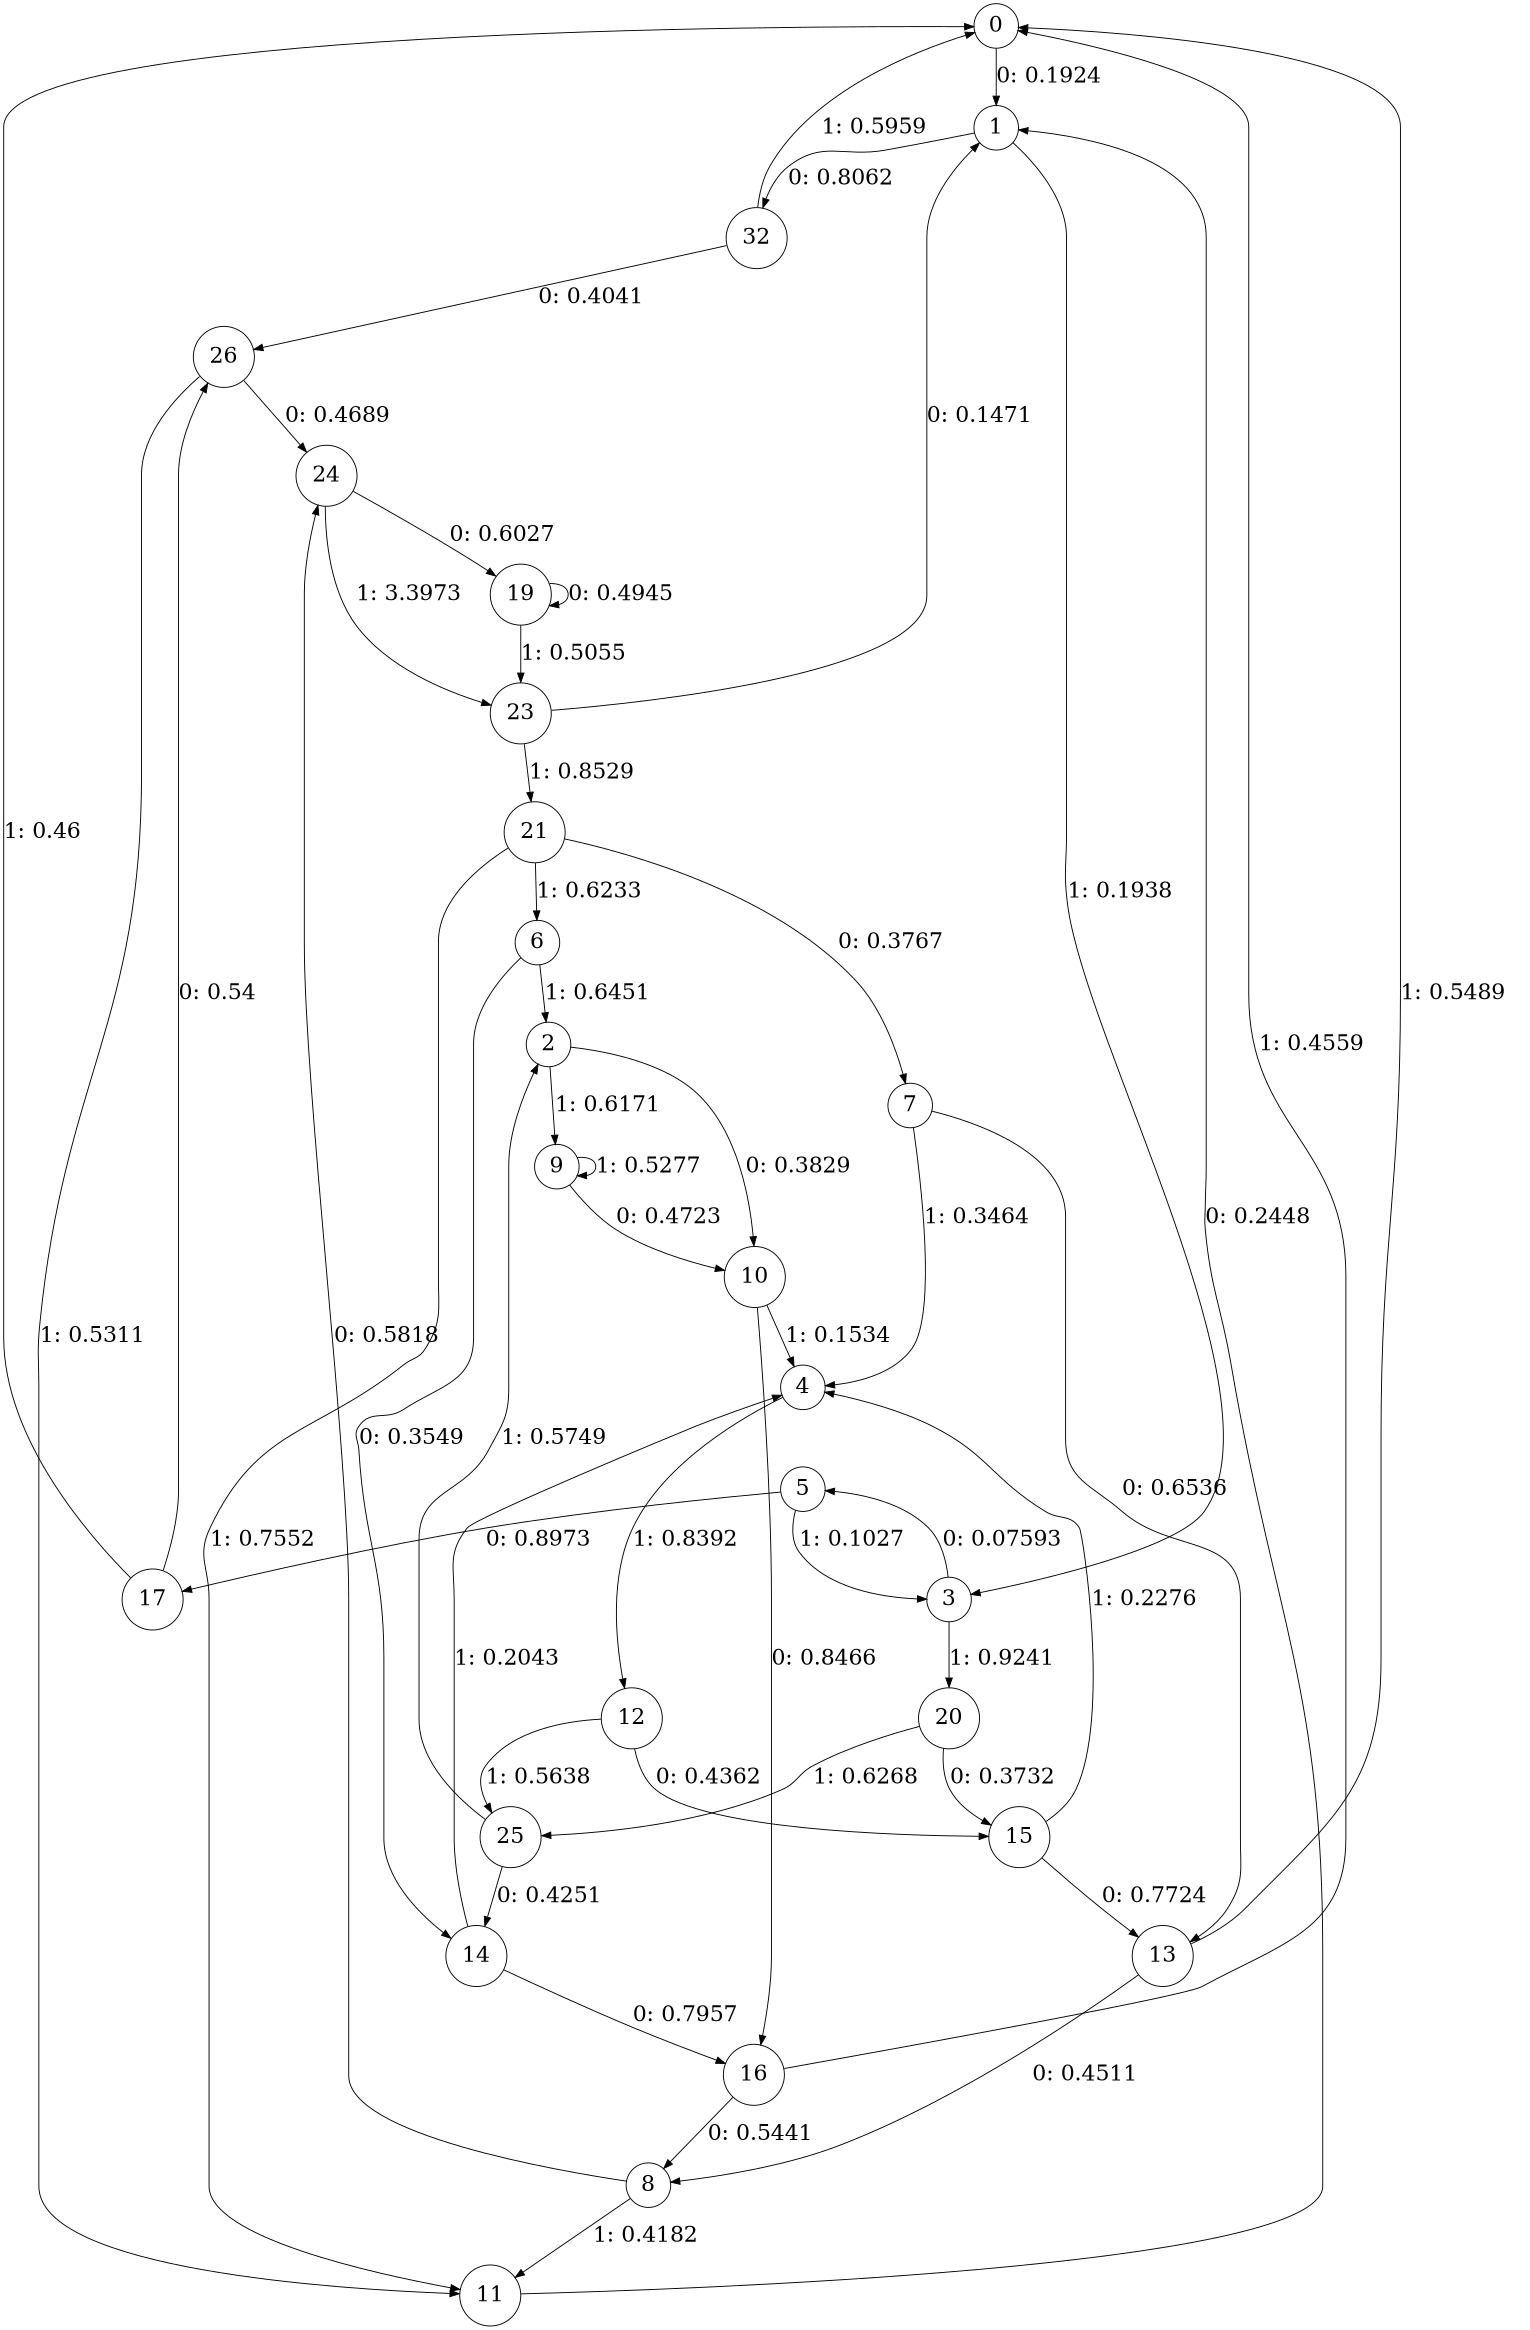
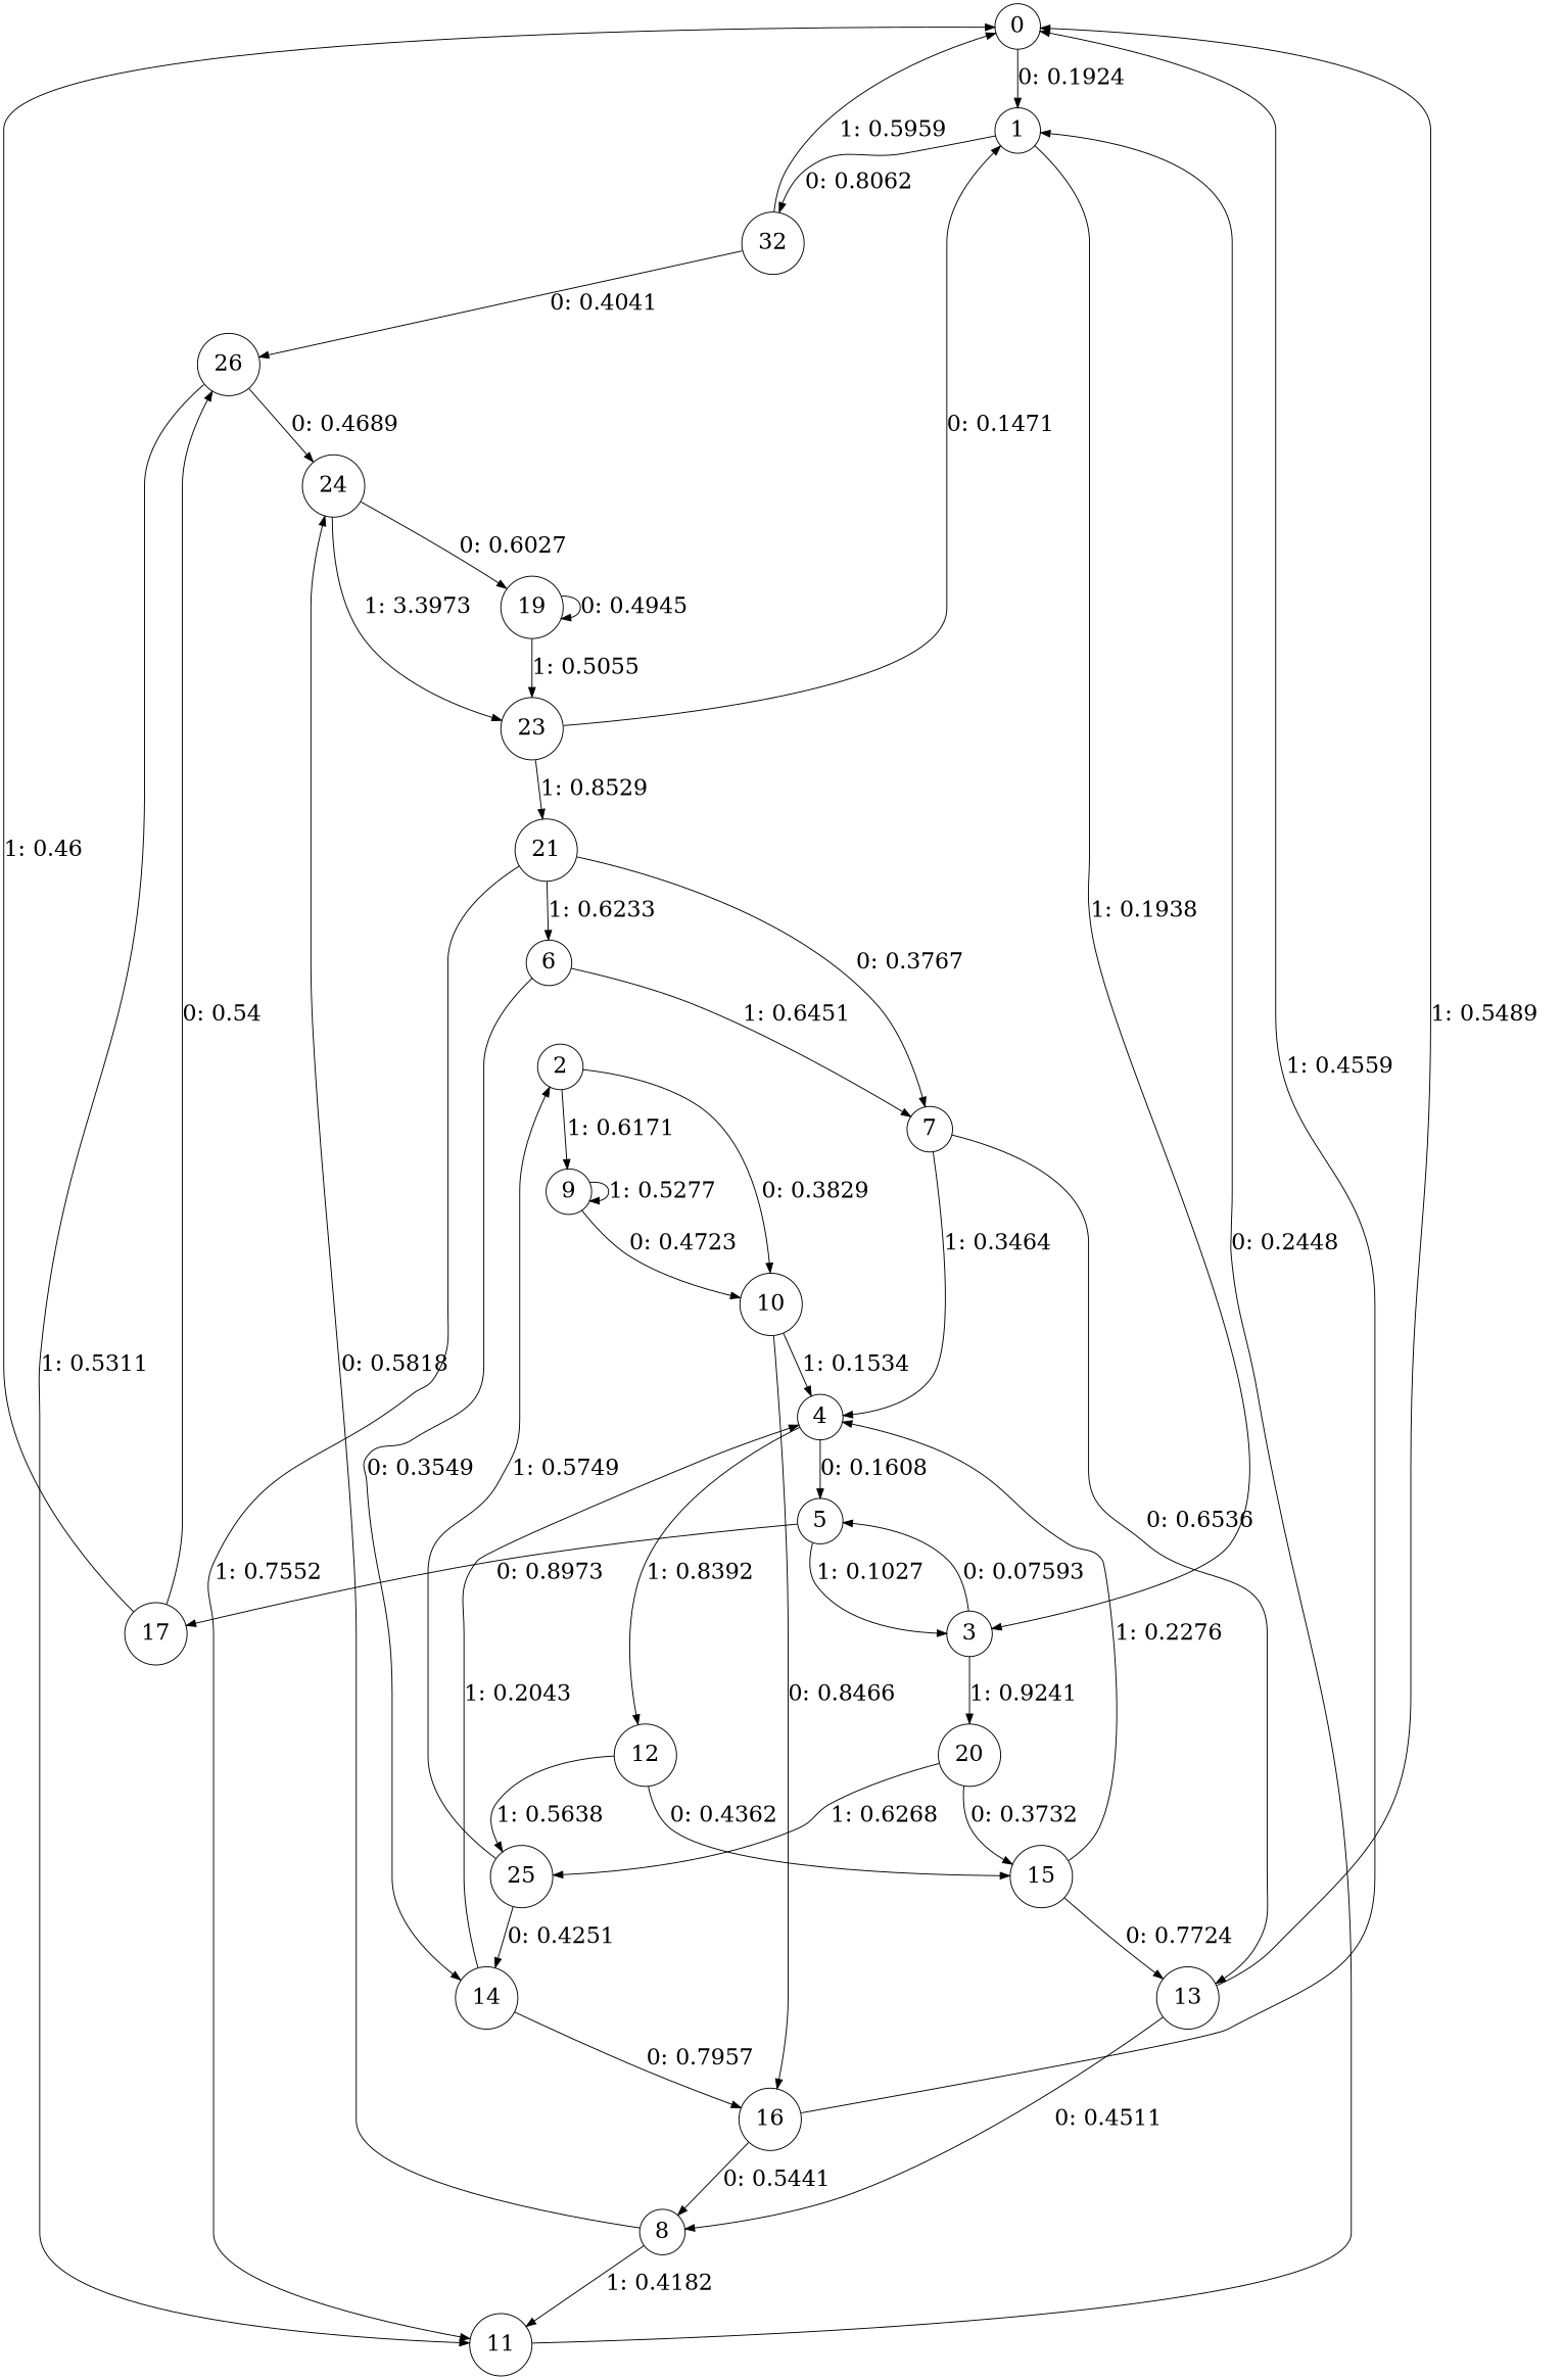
  digraph {
    node [fontsize=24 shape=circle]
    edge [fontsize=24]
    0
    1
    n3 [label=32]
    3
    26
    5
    20
    6
    2
    14
    7
    4
    13
    24
    11
    17
    15
    25
    10
    9
    16
    12
    8
    19
    23
    21
    0 -> 1 [label="0: 0.1924   "]
    1 -> n3 [label="0: 0.8062   "]
    1 -> 3 [label="1: 0.1938   "]
    n3 -> 0 [label="1: 0.5959   "]
    n3 -> 26 [label="0: 0.4041   "]
    3 -> 5 [label="0: 0.07593  "]
    3 -> 20 [label="1: 0.9241   "]
    26 -> 24 [label="0: 0.4689   "]
    26 -> 11 [label="1: 0.5311   "]
    5 -> 3 [label="1: 0.1027   "]
    5 -> 17 [label="0: 0.8973   "]
    20 -> 15 [label="0: 0.3732   "]
    20 -> 25 [label="1: 0.6268   "]
-   6 -> 2 [label="1: 0.6451   "]
+   6 -> 7 [label="1: 0.6451   "]
    6 -> 14 [label="0: 0.3549   "]
    2 -> 10 [label="0: 0.3829   "]
    2 -> 9 [label="1: 0.6171   "]
    14 -> 4 [label="1: 0.2043   "]
    14 -> 16 [label="0: 0.7957   "]
    7 -> 4 [label="1: 0.3464   "]
    7 -> 13 [label="0: 0.6536   "]
+   4 -> 5 [label="0: 0.1608   "]
    4 -> 12 [label="1: 0.8392   "]
    13 -> 0 [label="1: 0.5489   "]
    13 -> 8 [label="0: 0.4511   "]
    24 -> 19 [label="0: 0.6027   "]
    24 -> 23 [label="1: 3.3973   "]
    11 -> 1 [label="0: 0.2448   "]
    17 -> 0 [label="1: 0.46     "]
    17 -> 26 [label="0: 0.54     "]
    15 -> 4 [label="1: 0.2276   "]
    15 -> 13 [label="0: 0.7724   "]
    25 -> 2 [label="1: 0.5749   "]
    25 -> 14 [label="0: 0.4251   "]
    10 -> 4 [label="1: 0.1534   "]
    10 -> 16 [label="0: 0.8466   "]
    9 -> 10 [label="0: 0.4723   "]
    9 -> 9 [label="1: 0.5277   "]
    16 -> 0 [label="1: 0.4559   "]
    16 -> 8 [label="0: 0.5441   "]
    12 -> 15 [label="0: 0.4362   "]
    12 -> 25 [label="1: 0.5638   "]
    8 -> 24 [label="0: 0.5818   "]
    8 -> 11 [label="1: 0.4182   "]
    19 -> 19 [label="0: 0.4945   "]
    19 -> 23 [label="1: 0.5055   "]
    23 -> 1 [label="0: 0.1471   "]
    23 -> 21 [label="1: 0.8529   "]
    21 -> 6 [label="1: 0.6233   "]
    21 -> 7 [label="0: 0.3767   "]
    21 -> 11 [label="1: 0.7552   "]
  }
